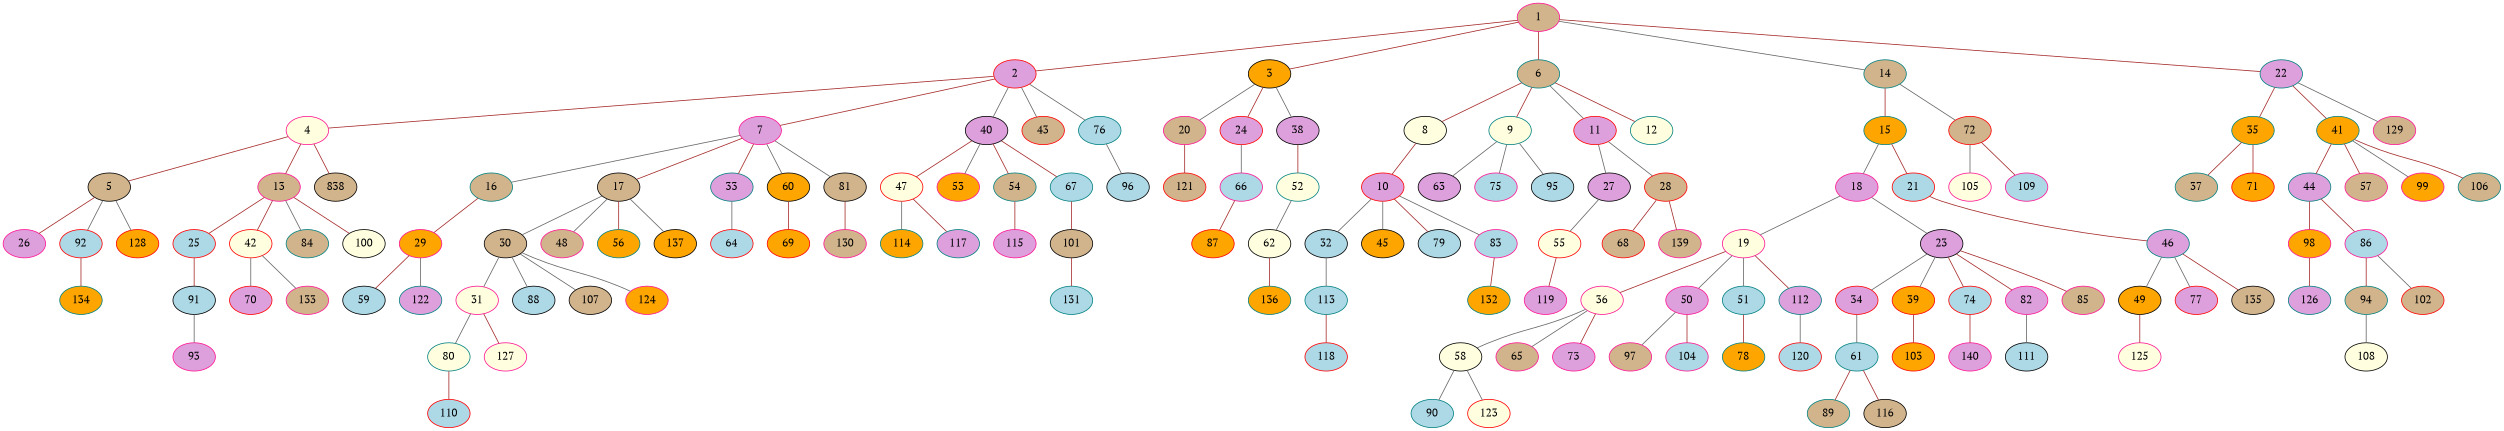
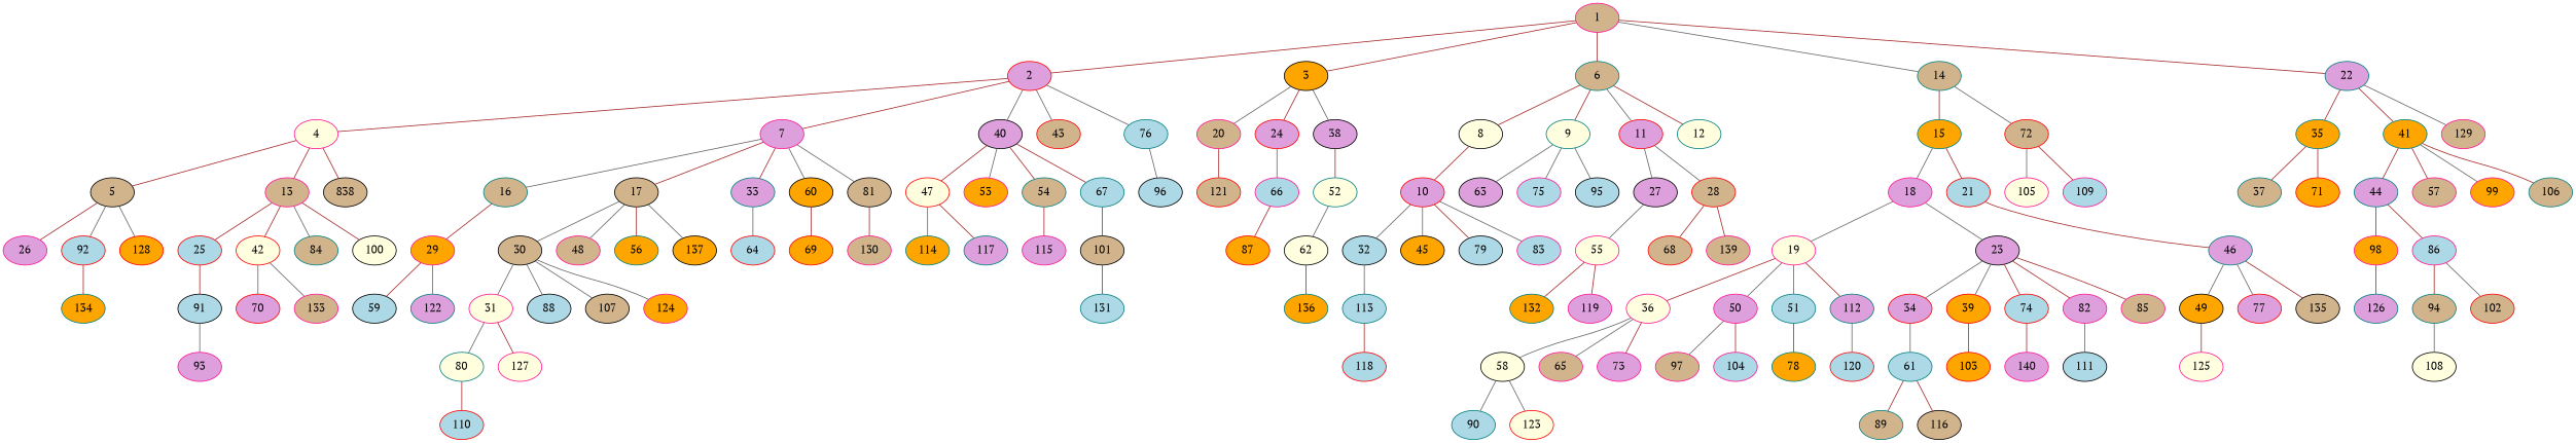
  graph {
    fontname="PT Serif"
    node [color=deeppink fillcolor=tan fontname="PT Serif" style=filled]
    edge [color=brown fontname="PT Serif"]
    2 [color=red fillcolor=plum]
    1
    3 [color=black fillcolor=orange]
    6 [color=teal]
    14 [color=teal]
    22 [color=teal fillcolor=plum]
    4 [fillcolor=lightyellow]
    7 [fillcolor=plum]
    40 [color=black fillcolor=plum]
    43 [color=red]
    76 [color=teal fillcolor=lightblue]
    20
    24 [color=red fillcolor=plum]
    38 [color=black fillcolor=plum]
    8 [color=black fillcolor=lightyellow]
    9 [color=teal fillcolor=lightyellow]
    11 [color=red fillcolor=plum]
    12 [color=teal fillcolor=lightyellow]
    15 [color=teal fillcolor=orange]
    72 [color=red]
    35 [color=teal fillcolor=orange]
    41 [color=teal fillcolor=orange]
    129
    5 [color=black]
    13
    n26 [color=black label=838]
    16 [color=teal]
    17 [color=black]
    33 [color=teal fillcolor=plum]
    60 [color=black fillcolor=orange]
    81 [color=black]
    47 [color=red fillcolor=lightyellow]
    53 [fillcolor=orange]
    54 [color=teal]
    67 [color=teal fillcolor=lightblue]
    96 [color=black fillcolor=lightblue]
    121 [color=red]
    66 [fillcolor=lightblue]
    52 [color=teal fillcolor=lightyellow]
    26 [fillcolor=plum]
    92 [color=red fillcolor=lightblue]
    128 [color=red fillcolor=orange]
    25 [color=red fillcolor=lightblue]
    42 [color=red fillcolor=lightyellow]
    84 [color=teal]
    100 [color=black fillcolor=lightyellow]
    134 [color=teal fillcolor=orange]
    10 [color=red fillcolor=plum]
    63 [color=black fillcolor=plum]
    75 [fillcolor=lightblue]
    95 [color=black fillcolor=lightblue]
    27 [color=black fillcolor=plum]
    28 [color=red]
    29 [fillcolor=orange]
    30 [color=black]
    48
    56 [color=teal fillcolor=orange]
    137 [color=black fillcolor=orange]
    64 [color=red fillcolor=lightblue]
    69 [color=red fillcolor=orange]
    130
    32 [color=black fillcolor=lightblue]
    45 [color=black fillcolor=orange]
    79 [color=black fillcolor=lightblue]
    83 [fillcolor=lightblue]
    113 [color=teal fillcolor=lightblue]
    132 [color=teal fillcolor=orange]
-   55 [color=red fillcolor=lightyellow]
+   55 [fillcolor=lightyellow]
    68 [color=red]
    139
    91 [color=black fillcolor=lightblue]
    70 [color=red fillcolor=plum]
    133
    18 [fillcolor=plum]
    21 [color=red fillcolor=lightblue]
    105 [fillcolor=lightyellow]
    109 [fillcolor=lightblue]
    19 [fillcolor=lightyellow]
    23 [color=black fillcolor=plum]
    46 [color=teal fillcolor=plum]
    59 [color=black fillcolor=lightblue]
    122 [color=teal fillcolor=plum]
    31 [fillcolor=lightyellow]
    88 [color=black fillcolor=lightblue]
    107 [color=black]
    124 [fillcolor=orange]
    36 [fillcolor=lightyellow]
    50 [fillcolor=plum]
    51 [color=teal fillcolor=lightblue]
    112 [color=teal fillcolor=plum]
    34 [color=red fillcolor=plum]
    39 [color=red fillcolor=orange]
    74 [color=red fillcolor=lightblue]
    82 [fillcolor=plum]
    85
    58 [color=black fillcolor=lightyellow]
    65
    73 [fillcolor=plum]
    97
    104 [fillcolor=lightblue]
    78 [color=teal fillcolor=orange]
    120 [color=red fillcolor=lightblue]
    49 [color=black fillcolor=orange]
    77 [color=red fillcolor=plum]
    135 [color=black]
    37 [color=teal]
    71 [color=red fillcolor=orange]
    44 [color=teal fillcolor=plum]
    57
    99 [fillcolor=orange]
    106 [color=teal]
    61 [color=teal fillcolor=lightblue]
    103 [color=red fillcolor=orange]
    140 [fillcolor=plum]
    111 [color=black fillcolor=lightblue]
    87 [color=red fillcolor=orange]
    93 [fillcolor=plum]
    119 [fillcolor=plum]
    80 [color=teal fillcolor=lightyellow]
    127 [fillcolor=lightyellow]
    110 [color=red fillcolor=lightblue]
    118 [color=red fillcolor=lightblue]
    89 [color=teal]
    116 [color=black]
    90 [color=teal fillcolor=lightblue]
    123 [color=red fillcolor=lightyellow]
    62 [color=black fillcolor=lightyellow]
    114 [color=teal fillcolor=orange]
    117 [color=teal fillcolor=plum]
    115 [fillcolor=plum]
    101 [color=black]
    98 [fillcolor=orange]
    86 [fillcolor=lightblue]
    126 [color=teal fillcolor=plum]
    125 [fillcolor=lightyellow]
    136 [color=teal fillcolor=orange]
    131 [color=teal fillcolor=lightblue]
    94 [color=teal]
    102 [color=red]
    108 [color=black fillcolor=lightyellow]
    2 -- 4
    2 -- 7
    2 -- 40 [color=gray40]
    2 -- 43 [color=gray40]
    2 -- 76 [color=gray40]
    1 -- 2
    1 -- 3
    1 -- 6
    1 -- 14 [color=gray40]
    1 -- 22
    3 -- 20 [color=gray40]
    3 -- 24
    3 -- 38 [color=gray40]
    6 -- 8
    6 -- 9
    6 -- 11 [color=gray40]
    6 -- 12
    14 -- 15
    14 -- 72 [color=gray40]
    22 -- 35
    22 -- 41
    22 -- 129 [color=gray40]
    4 -- 5
    4 -- 13
    4 -- n26
    7 -- 16 [color=gray40]
    7 -- 17
    7 -- 33
    7 -- 60 [color=gray40]
    7 -- 81 [color=gray40]
    40 -- 47
    40 -- 53 [color=gray40]
    40 -- 54
    40 -- 67
    76 -- 96 [color=gray40]
    20 -- 121
    24 -- 66 [color=gray40]
    38 -- 52
    8 -- 10
    9 -- 63 [color=gray40]
    9 -- 75 [color=gray40]
    9 -- 95 [color=gray40]
    11 -- 27 [color=gray40]
    11 -- 28 [color=gray40]
    15 -- 18 [color=gray40]
    15 -- 21
    72 -- 105 [color=gray40]
    72 -- 109
    35 -- 37
    35 -- 71
    41 -- 44
    41 -- 57
    41 -- 99 [color=gray40]
    41 -- 106
    5 -- 26
    5 -- 92 [color=gray40]
    5 -- 128 [color=gray40]
    13 -- 25
    13 -- 42
    13 -- 84 [color=gray40]
    13 -- 100
    16 -- 29
    17 -- 30 [color=gray40]
    17 -- 48 [color=gray40]
    17 -- 56
    17 -- 137 [color=gray40]
    33 -- 64 [color=gray40]
    60 -- 69
    81 -- 130
    47 -- 114 [color=gray40]
    47 -- 117
    54 -- 115
    67 -- 101
    66 -- 87
    52 -- 62 [color=gray40]
    92 -- 134
    25 -- 91
    42 -- 70 [color=gray40]
    42 -- 133 [color=gray40]
    10 -- 32 [color=gray40]
    10 -- 45 [color=gray40]
    10 -- 79
    10 -- 83 [color=gray40]
    27 -- 55 [color=gray40]
    28 -- 68
    28 -- 139
    29 -- 59
    29 -- 122 [color=gray40]
    30 -- 31 [color=gray40]
    30 -- 88 [color=gray40]
    30 -- 107 [color=gray40]
    30 -- 124 [color=gray40]
    32 -- 113 [color=gray40]
-   83 -- 132
+   55 -- 132
    113 -- 118
    55 -- 119
    91 -- 93 [color=gray40]
    18 -- 19 [color=gray40]
    18 -- 23 [color=gray40]
    21 -- 46
    19 -- 36
    19 -- 50 [color=gray40]
    19 -- 51 [color=gray40]
    19 -- 112
    23 -- 34 [color=gray40]
    23 -- 39 [color=gray40]
    23 -- 74
    23 -- 82
    23 -- 85
    46 -- 49 [color=gray40]
    46 -- 77 [color=gray40]
    46 -- 135
    31 -- 80 [color=gray40]
    31 -- 127
    36 -- 58 [color=gray40]
    36 -- 65 [color=gray40]
    36 -- 73
    50 -- 97 [color=gray40]
    50 -- 104
    51 -- 78
    112 -- 120 [color=gray40]
    34 -- 61 [color=gray40]
    39 -- 103
    74 -- 140
    82 -- 111 [color=gray40]
    58 -- 90 [color=gray40]
    58 -- 123 [color=gray40]
    49 -- 125
    44 -- 98
    44 -- 86
    61 -- 89
    61 -- 116
    80 -- 110
    62 -- 136
    101 -- 131
    98 -- 126
    86 -- 94
    86 -- 102 [color=gray40]
    94 -- 108 [color=gray40]
  }
